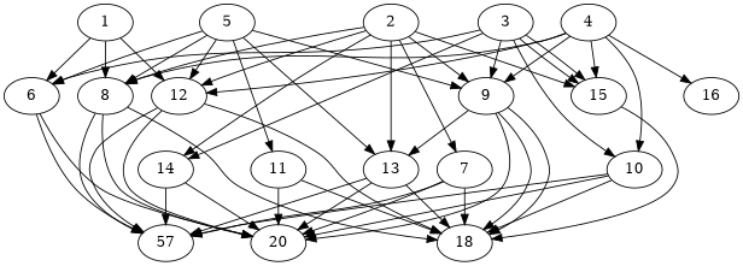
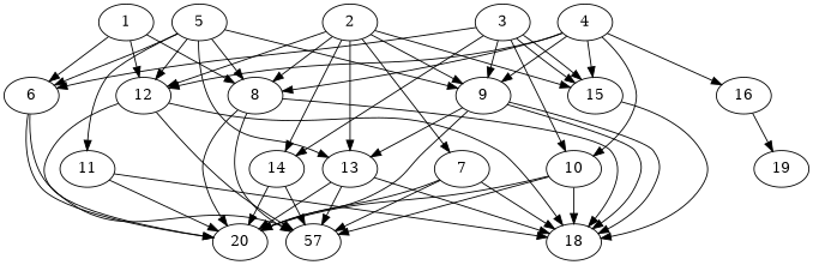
  digraph {
    node [alpha=0.05]
    1 [expect_size=11213824]
    6 [alpha=0.17 expect_size=22074368]
    8 [alpha=0.06 expect_size=8753152]
    12 [expect_size=38030336]
    n5 [alpha=0.17 expect_size=45219840 label=57]
    20 [alpha=0.13 expect_size=14963712]
    18 [alpha=0.12 expect_size=9759744]
    2 [alpha=0.00 expect_size=26353664]
    7 [expect_size=33783808]
    9 [alpha=0.16 expect_size=16988160]
    13 [alpha=0.02 expect_size=39030784]
    14 [alpha=0.01 expect_size=14761984]
    15 [alpha=0.18 expect_size=41937920]
    3 [alpha=0.10 expect_size=46989312]
    10 [alpha=0.16 expect_size=31121408]
    4 [alpha=0.12 expect_size=30852096]
    16 [alpha=0.15 expect_size=51256320]
+   19 [alpha=0.11 expect_size=24480768]
    5 [alpha=0.04 expect_size=16413696]
    11 [alpha=0.17 expect_size=25232384]
    1 -> 6
    1 -> 8
    1 -> 12
    6 -> n5
    6 -> 20
    8 -> n5
    8 -> 20
    8 -> 18
    12 -> n5
    12 -> 20
    12 -> 18
    2 -> 8
    2 -> 12
    2 -> 7
    2 -> 9
    2 -> 13
    2 -> 14
    2 -> 15
    7 -> n5
    7 -> 20
    7 -> 18
    9 -> 20
    9 -> 18
    9 -> 18
    9 -> 13
    13 -> n5
    13 -> 20
    13 -> 18
    14 -> n5
    14 -> 20
    15 -> 18
    3 -> 6
    3 -> 9
    3 -> 14
    3 -> 15
    3 -> 15
    3 -> 10
    10 -> n5
    10 -> 20
    10 -> 18
    4 -> 8
    4 -> 12
    4 -> 9
    4 -> 15
    4 -> 10
    4 -> 16
+   16 -> 19
    5 -> 6
    5 -> 8
    5 -> 12
    5 -> 9
    5 -> 13
    5 -> 11
    11 -> 20
    11 -> 18
  }
